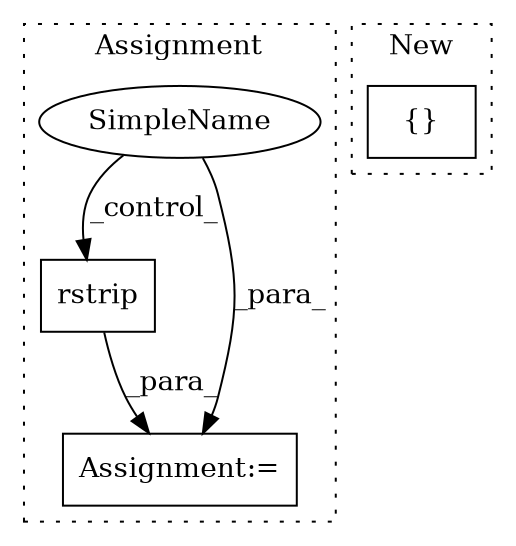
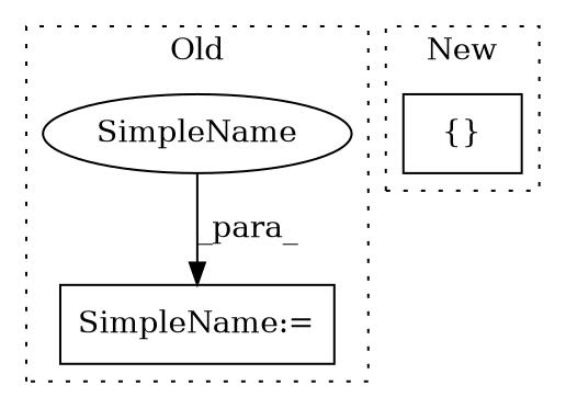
  digraph {
    node [shape=box]
-   n1 [a=32 l="7,1" label=rstrip s="1156,1167"]
-   n2 [a=7 l=14 label="Assignment:=" s=1137]
+   n2 [a=7 l=14 label="SimpleName:=" s=1137]
    n3 [a=42 label=SimpleName shape=ellipse]
    n4 [a=4 l=2 label="{}" s=1205]
    subgraph cluster_1 {
-     label=Assignment
+     label=Old
      style=dotted
-     n1
      n2
      n3
    }
    subgraph cluster_2 {
      label=New
      style=dotted
      n4
    }
-   n1 -> n2 [label=_para_]
-   n3 -> n1 [label=_control_]
    n3 -> n2 [label=_para_]
  }
